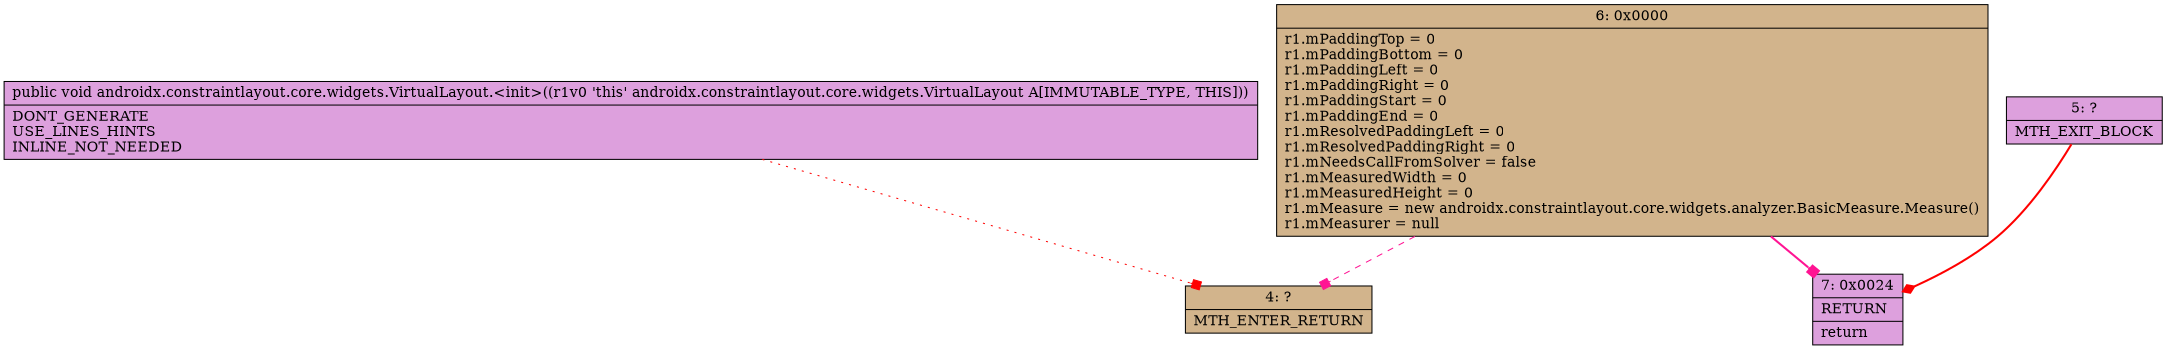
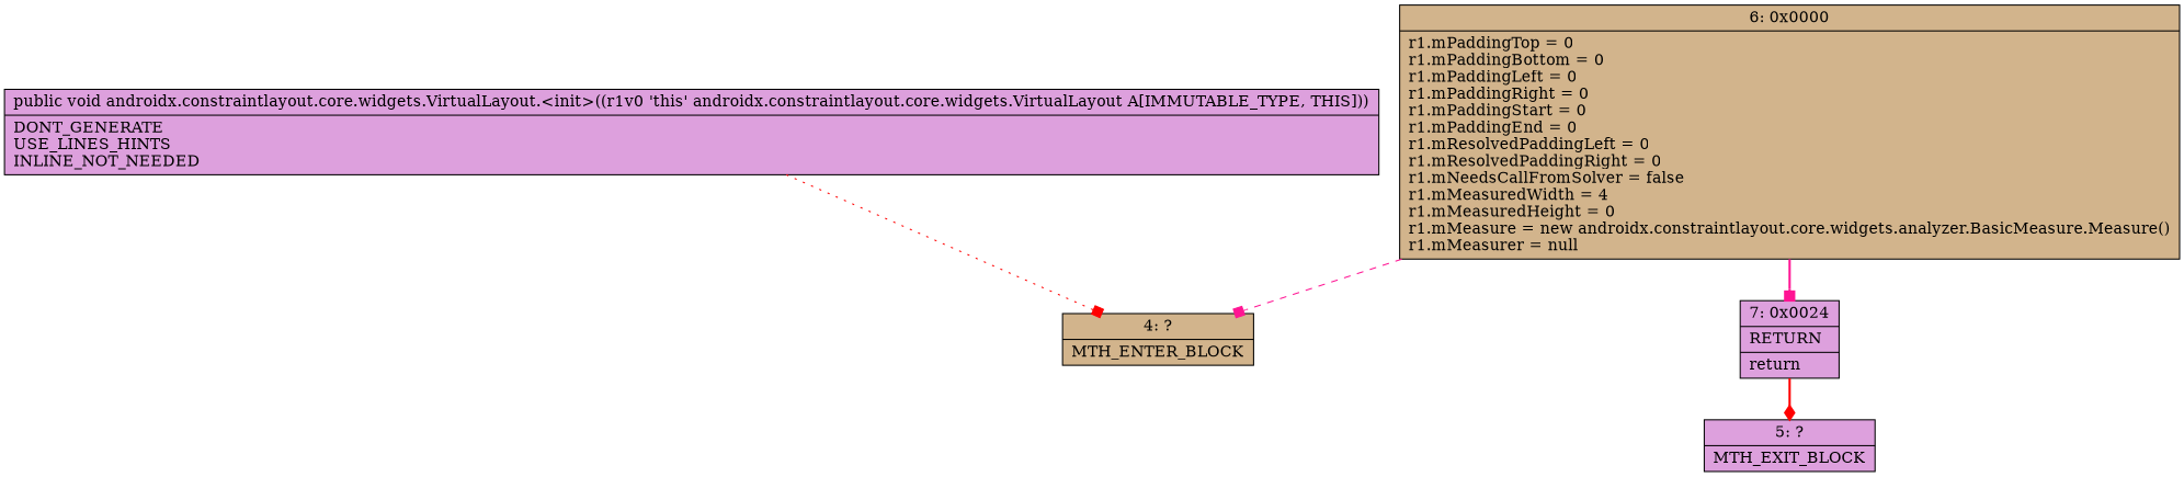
  digraph {
    node [fillcolor=plum shape=record style=filled]
    edge [arrowhead=box color=deeppink style=bold]
-   n1 [fillcolor=tan label="{4\:\ ?|MTH_ENTER_RETURN\l}"]
-   n2 [fillcolor=tan label="{6\:\ 0x0000|r1.mPaddingTop = 0\lr1.mPaddingBottom = 0\lr1.mPaddingLeft = 0\lr1.mPaddingRight = 0\lr1.mPaddingStart = 0\lr1.mPaddingEnd = 0\lr1.mResolvedPaddingLeft = 0\lr1.mResolvedPaddingRight = 0\lr1.mNeedsCallFromSolver = false\lr1.mMeasuredWidth = 0\lr1.mMeasuredHeight = 0\lr1.mMeasure = new androidx.constraintlayout.core.widgets.analyzer.BasicMeasure.Measure()\lr1.mMeasurer = null\l}"]
+   n1 [fillcolor=tan label="{4\:\ ?|MTH_ENTER_BLOCK\l}"]
+   n2 [fillcolor=tan label="{6\:\ 0x0000|r1.mPaddingTop = 0\lr1.mPaddingBottom = 0\lr1.mPaddingLeft = 0\lr1.mPaddingRight = 0\lr1.mPaddingStart = 0\lr1.mPaddingEnd = 0\lr1.mResolvedPaddingLeft = 0\lr1.mResolvedPaddingRight = 0\lr1.mNeedsCallFromSolver = false\lr1.mMeasuredWidth = 4\lr1.mMeasuredHeight = 0\lr1.mMeasure = new androidx.constraintlayout.core.widgets.analyzer.BasicMeasure.Measure()\lr1.mMeasurer = null\l}"]
    n3 [label="{7\:\ 0x0024|RETURN\l|return\l}"]
    n4 [label="{5\:\ ?|MTH_EXIT_BLOCK\l}"]
    n5 [label="{public void androidx.constraintlayout.core.widgets.VirtualLayout.\<init\>((r1v0 'this' androidx.constraintlayout.core.widgets.VirtualLayout A[IMMUTABLE_TYPE, THIS]))  | DONT_GENERATE\lUSE_LINES_HINTS\lINLINE_NOT_NEEDED\l}"]
    n2 -> n1 [style=dashed]
    n2 -> n3
-   n4 -> n3 [arrowhead=diamond color=red]
+   n3 -> n4 [arrowhead=diamond color=red]
    n5 -> n1 [color=red style=dotted]
  }
